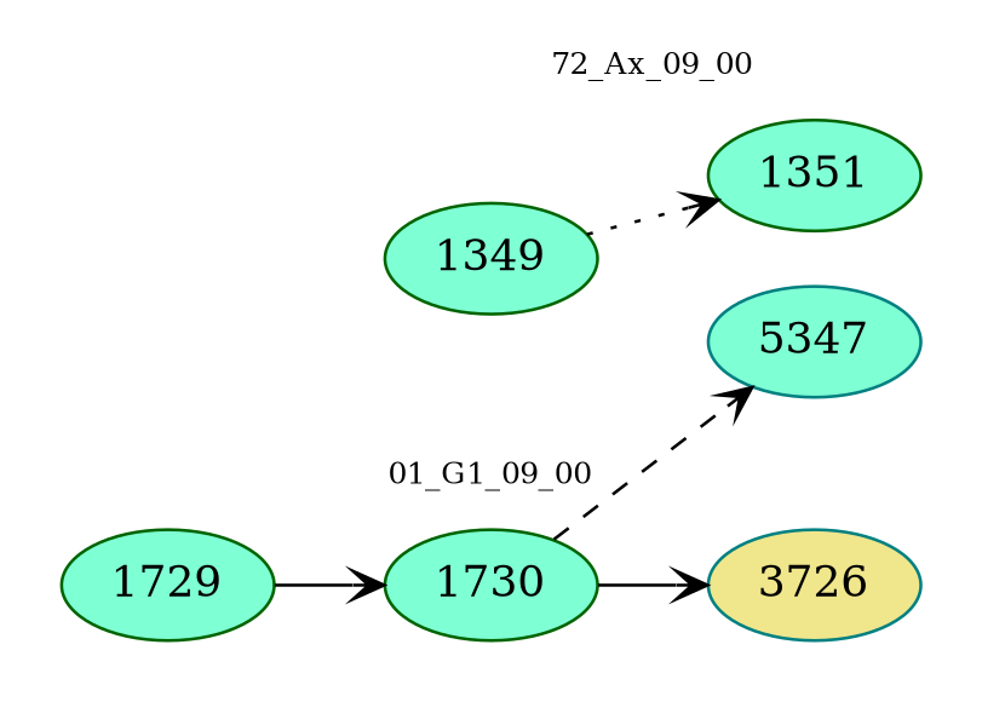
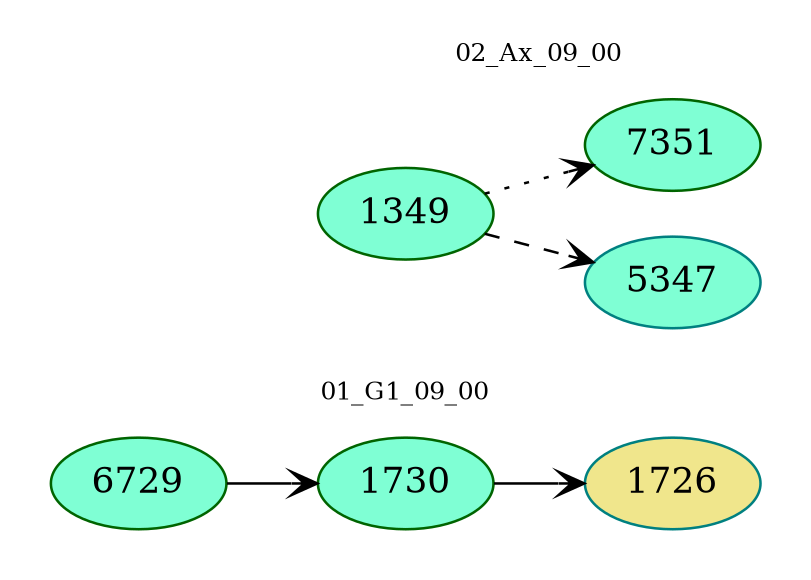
  digraph {
    rankdir=LR
    node [color=darkgreen fillcolor=aquamarine style=filled]
    edge [arrowhead=vee color=black style=solid]
    n1 [label=1349]
    n2 [color=teal label=5347]
-   n3 [label=1351]
+   n3 [label=7351]
    n4 [label=1730]
-   n5 [color=teal fillcolor=khaki label=3726]
-   n6 [label=1729]
+   n5 [color=teal fillcolor=khaki label=1726]
+   n6 [label=6729]
    subgraph cluster_1 {
      color=white
      fontsize=10
-     label="72_Ax_09_00"
+     label="02_Ax_09_00"
      n1
      n2
      n3
    }
    subgraph cluster_2 {
      color=white
      fontsize=10
      label="01_G1_09_00"
      n4
      n5
      n6
    }
-   n4 -> n2 [style=dashed]
+   n1 -> n2 [style=dashed]
    n1 -> n3 [style=dotted]
    n4 -> n5
    n6 -> n4
  }
